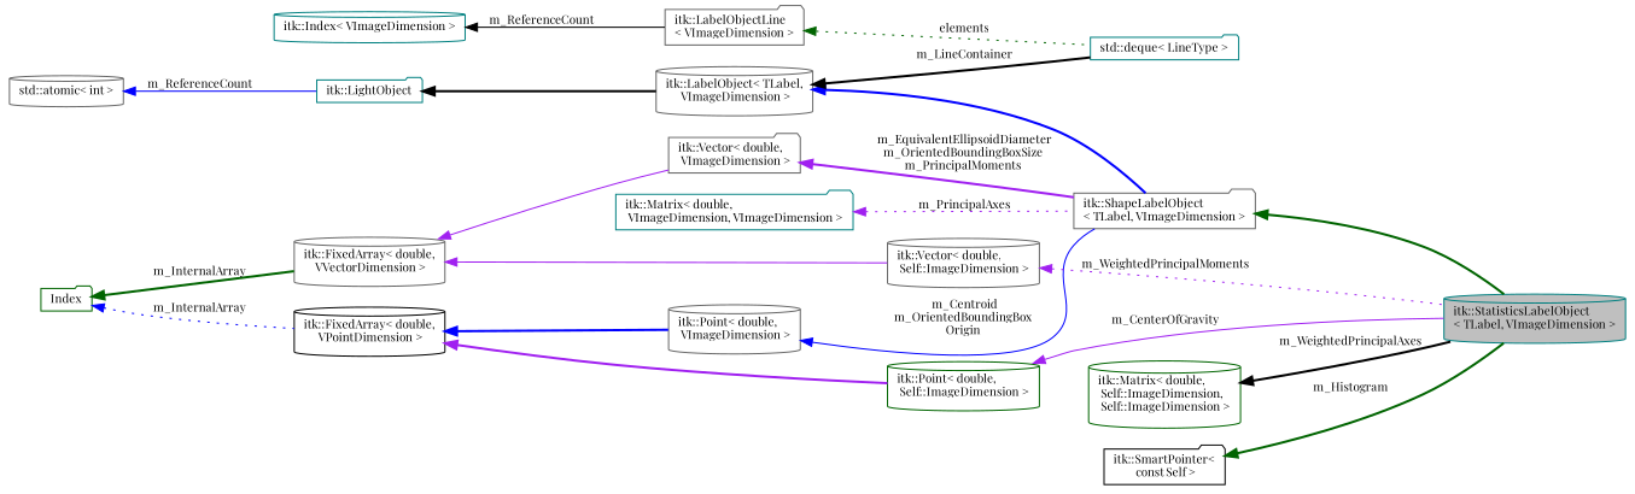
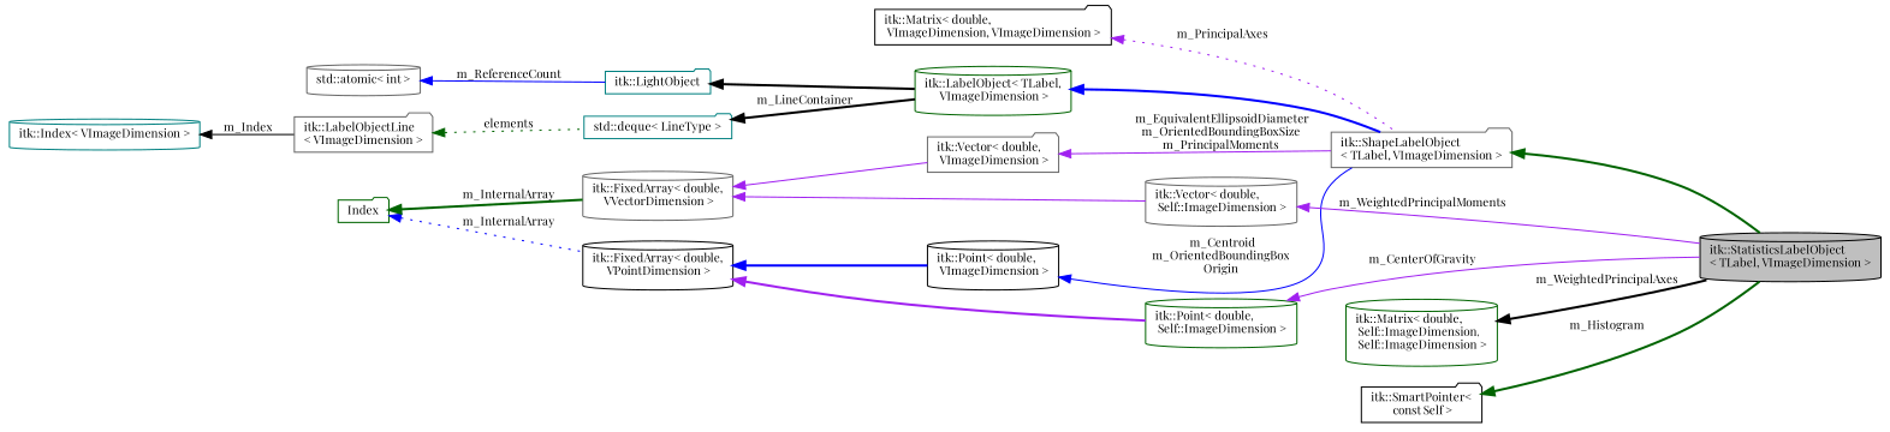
  digraph {
    fontname="Playfair Display"
    rankdir=LR
    node [color=gray40 fillcolor=white fontname="Playfair Display" fontsize=10 shape=cylinder style=filled]
    edge [color=purple dir=back fontname="Playfair Display" fontsize=10 labelfontname=Helvetica labelfontsize=10 style=bold]
-   n1 [color=teal fillcolor=grey75 fontcolor=black height=0.2 label="itk::StatisticsLabelObject\l\< TLabel, VImageDimension \>" width=0.4]
+   n1 [color=black fillcolor=grey75 fontcolor=black height=0.2 label="itk::StatisticsLabelObject\l\< TLabel, VImageDimension \>" width=0.4]
    n2 [height=0.2 label="itk::ShapeLabelObject\l\< TLabel, VImageDimension \>" shape=folder width=0.4]
-   n3 [height=0.2 label="itk::LabelObject\< TLabel,\l VImageDimension \>" width=0.4]
+   n3 [color=darkgreen height=0.2 label="itk::LabelObject\< TLabel,\l VImageDimension \>" width=0.4]
    n4 [color=teal height=0.2 label="itk::LightObject" shape=folder width=0.4]
    n5 [height=0.2 label="std::atomic\< int \>" width=0.4]
    n6 [color=teal height=0.2 label="std::deque\< LineType \>" shape=folder width=0.4]
    n7 [height=0.2 label="itk::LabelObjectLine\l\< VImageDimension \>" shape=folder width=0.4]
    n8 [color=teal height=0.2 label="itk::Index\< VImageDimension \>" width=0.4]
-   n9 [height=0.2 label="itk::Point\< double,\l VImageDimension \>" width=0.4]
+   n9 [color=black height=0.2 label="itk::Point\< double,\l VImageDimension \>" width=0.4]
    n10 [color=black height=0.2 label="itk::FixedArray\< double,\l VPointDimension \>" width=0.4]
    n11 [color=darkgreen height=0.2 label="itk::Point\< double,\l Self::ImageDimension \>" width=0.4]
    n12 [color=darkgreen height=0.2 label=Index shape=folder width=0.4]
    n13 [height=0.2 label="itk::FixedArray\< double,\l VVectorDimension \>" width=0.4]
    n14 [height=0.2 label="itk::Vector\< double,\l VImageDimension \>" shape=folder width=0.4]
    n15 [height=0.2 label="itk::Vector\< double,\l Self::ImageDimension \>" width=0.4]
-   n16 [color=teal height=0.2 label="itk::Matrix\< double,\l VImageDimension, VImageDimension \>" shape=folder width=0.4]
+   n16 [color=black height=0.2 label="itk::Matrix\< double,\l VImageDimension, VImageDimension \>" shape=folder width=0.4]
    n17 [color=darkgreen height=0.2 label="itk::Matrix\< double,\l Self::ImageDimension,\l Self::ImageDimension \>" width=0.4]
    n18 [color=black height=0.2 label="itk::SmartPointer\<\l const Self \>" shape=folder width=0.4]
    n2 -> n1 [color=darkgreen]
    n3 -> n2 [color=blue]
    n4 -> n3 [color=black]
    n5 -> n4 [color=blue label=" m_ReferenceCount" style=solid]
-   n3 -> n6 [color=black label=" m_LineContainer"]
+   n6 -> n3 [color=black label=" m_LineContainer"]
    n7 -> n6 [color=darkgreen label=" elements" style=dotted]
-   n8 -> n7 [color=black label=" m_ReferenceCount" style=solid]
+   n8 -> n7 [color=black label=" m_Index" style=solid]
    n9 -> n2 [color=blue label=" m_Centroid\nm_OrientedBoundingBox\lOrigin" style=solid]
    n10 -> n9 [color=blue]
    n10 -> n11
    n11 -> n1 [label=" m_CenterOfGravity" style=solid]
    n12 -> n10 [color=blue label=" m_InternalArray" style=dotted]
    n12 -> n13 [color=darkgreen label=" m_InternalArray"]
    n13 -> n14 [style=solid]
    n13 -> n15 [style=solid]
-   n14 -> n2 [label=" m_EquivalentEllipsoidDiameter\nm_OrientedBoundingBoxSize\nm_PrincipalMoments"]
-   n15 -> n1 [label=" m_WeightedPrincipalMoments" style=dotted]
+   n14 -> n2 [label=" m_EquivalentEllipsoidDiameter\nm_OrientedBoundingBoxSize\nm_PrincipalMoments" style=solid]
+   n15 -> n1 [label=" m_WeightedPrincipalMoments" style=solid]
    n16 -> n2 [label=" m_PrincipalAxes" style=dotted]
    n17 -> n1 [color=black label=" m_WeightedPrincipalAxes"]
    n18 -> n1 [color=darkgreen label=" m_Histogram"]
  }
